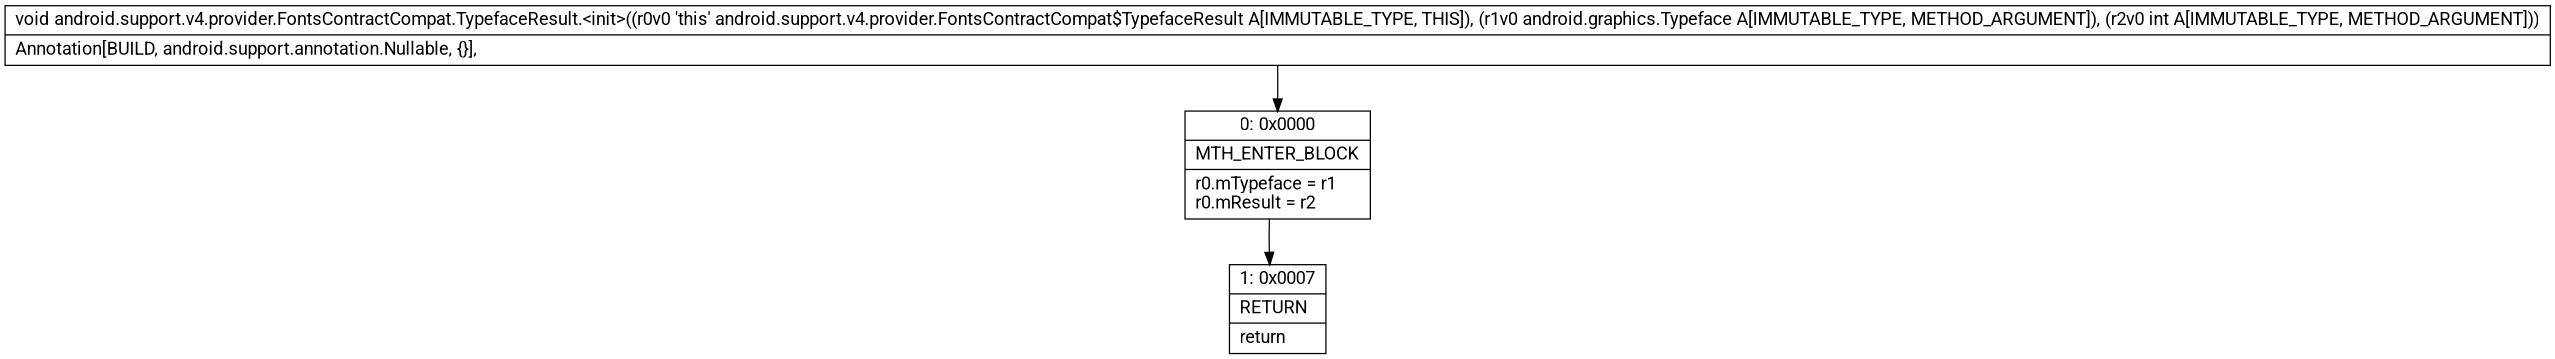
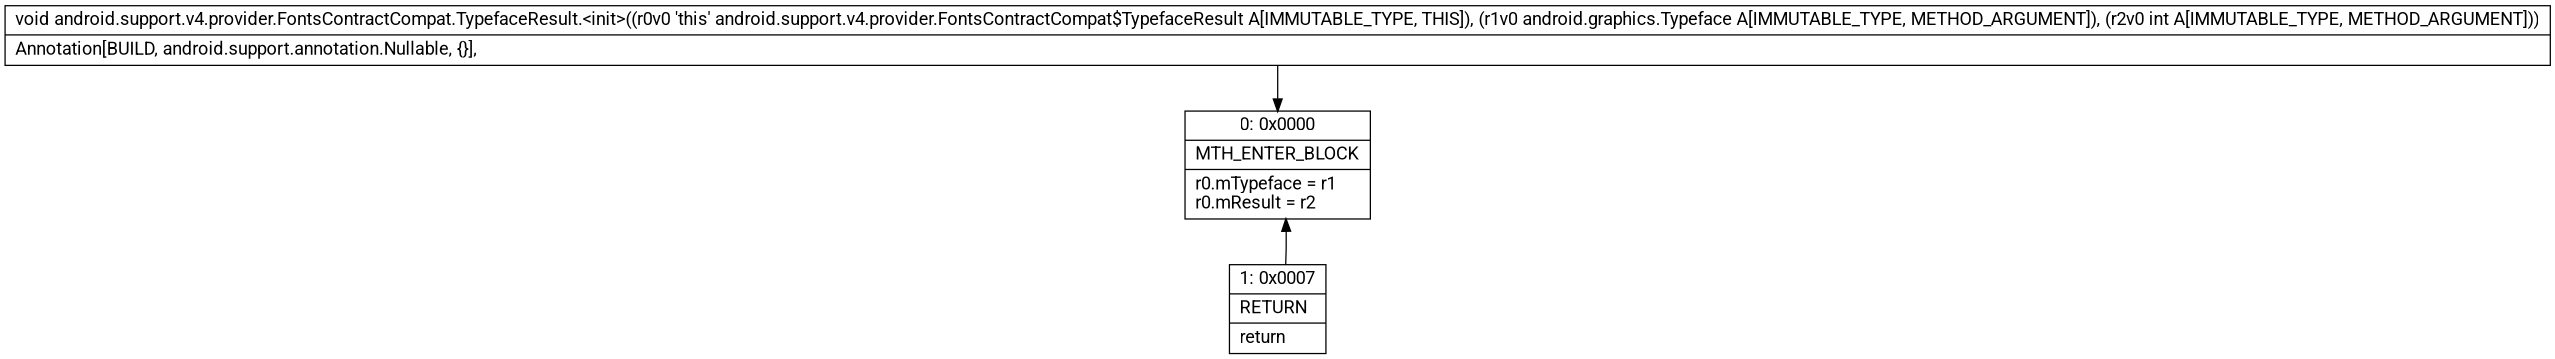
  digraph {
    fontname=Roboto
    node [shape=record fontname=Roboto]
    edge [fontname=Roboto]
    n1 [label="{0\:\ 0x0000|MTH_ENTER_BLOCK\l|r0.mTypeface = r1\lr0.mResult = r2\l}"]
    n2 [label="{1\:\ 0x0007|RETURN\l|return\l}"]
    n3 [label="{void android.support.v4.provider.FontsContractCompat.TypefaceResult.\<init\>((r0v0 'this' android.support.v4.provider.FontsContractCompat$TypefaceResult A[IMMUTABLE_TYPE, THIS]), (r1v0 android.graphics.Typeface A[IMMUTABLE_TYPE, METHOD_ARGUMENT]), (r2v0 int A[IMMUTABLE_TYPE, METHOD_ARGUMENT]))  | Annotation[BUILD, android.support.annotation.Nullable, \{\}], \l}"]
-   n1 -> n2
+   n2 -> n1
    n3 -> n1
  }
